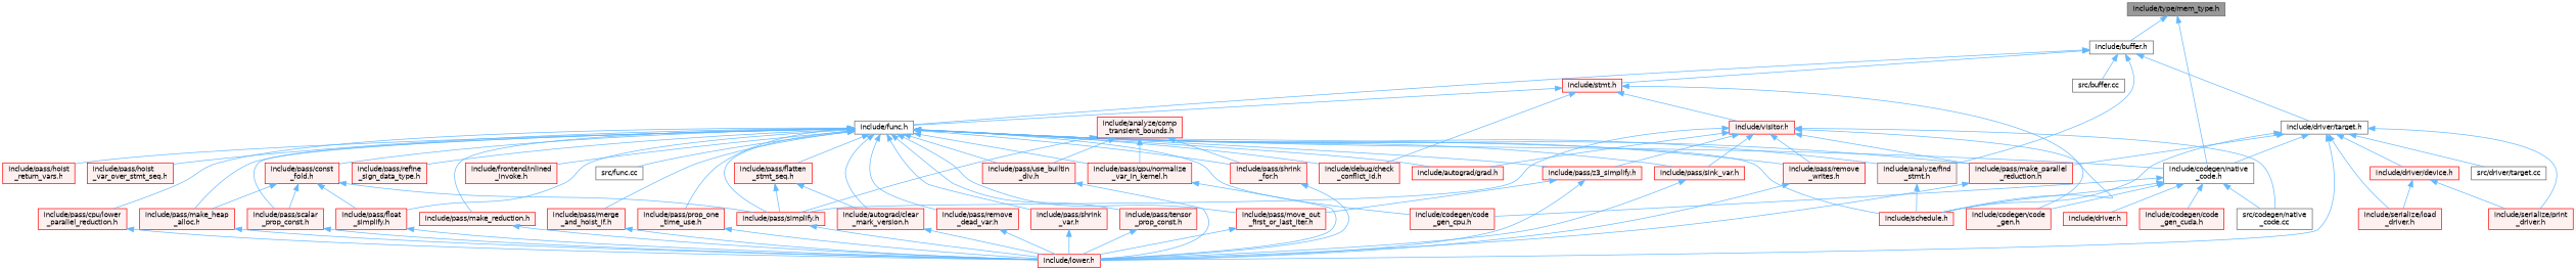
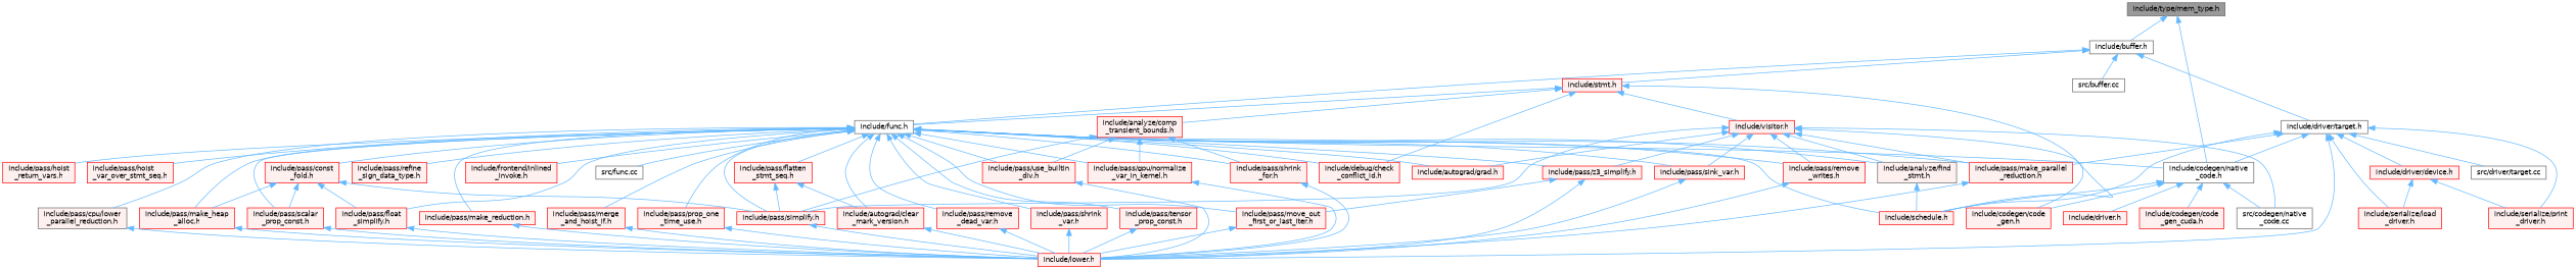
  digraph {
    node [color=red fillcolor="#FFF0F0" fontname=Helvetica fontsize=10 shape=box style=filled]
    edge [color=steelblue1 dir=back fontname=Helvetica fontsize=10 labelfontname=Helvetica labelfontsize=10 style=solid]
    n1 [color=gray40 fillcolor=grey60 fontcolor=black height=0.2 label="include/type/mem_type.h" width=0.4]
    n2 [color=grey40 fillcolor=white height=0.2 label="include/buffer.h" width=0.4]
    n3 [color=grey40 fillcolor=white height=0.2 label="include/codegen/native\l_code.h" width=0.4]
    n4 [color=grey40 fillcolor=white height=0.2 label="include/driver/target.h" width=0.4]
    n5 [color=grey40 fillcolor=white height=0.2 label="include/func.h" width=0.4]
    n6 [height=0.2 label="include/stmt.h" width=0.4]
    n7 [color=grey40 fillcolor=white height=0.2 label="src/buffer.cc" width=0.4]
    n8 [height=0.2 label="include/schedule.h" width=0.4]
    n9 [height=0.2 label="include/codegen/code\l_gen.h" width=0.4]
-   n10 [height=0.2 label="include/codegen/code\l_gen_cpu.h" width=0.4]
    n11 [height=0.2 label="include/codegen/code\l_gen_cuda.h" width=0.4]
    n12 [height=0.2 label="include/driver.h" width=0.4]
    n13 [color=grey40 fillcolor=white height=0.2 label="src/codegen/native\l_code.cc" width=0.4]
    n14 [height=0.2 label="include/driver/device.h" width=0.4]
    n15 [height=0.2 label="include/serialize/load\l_driver.h" width=0.4]
    n16 [height=0.2 label="include/serialize/print\l_driver.h" width=0.4]
    n17 [height=0.2 label="include/lower.h" width=0.4]
    n18 [height=0.2 label="include/pass/make_parallel\l_reduction.h" width=0.4]
    n19 [color=grey40 fillcolor=white height=0.2 label="src/driver/target.cc" width=0.4]
    n20 [color=grey40 height=0.2 label="include/analyze/find\l_stmt.h" width=0.4]
    n21 [height=0.2 label="include/autograd/clear\l_mark_version.h" width=0.4]
    n22 [height=0.2 label="include/autograd/grad.h" width=0.4]
    n23 [height=0.2 label="include/debug/check\l_conflict_id.h" width=0.4]
    n24 [height=0.2 label="include/frontend/inlined\l_invoke.h" width=0.4]
    n25 [height=0.2 label="include/pass/const\l_fold.h" width=0.4]
    n26 [height=0.2 label="include/pass/float\l_simplify.h" width=0.4]
    n27 [height=0.2 label="include/pass/make_heap\l_alloc.h" width=0.4]
    n28 [height=0.2 label="include/pass/scalar\l_prop_const.h" width=0.4]
    n29 [height=0.2 label="include/pass/simplify.h" width=0.4]
-   n30 [height=0.2 label="include/pass/cpu/lower\l_parallel_reduction.h" width=0.4]
+   n30 [color=grey40 height=0.2 label="include/pass/cpu/lower\l_parallel_reduction.h" width=0.4]
    n31 [height=0.2 label="include/pass/flatten\l_stmt_seq.h" width=0.4]
    n32 [height=0.2 label="include/pass/gpu/normalize\l_var_in_kernel.h" width=0.4]
    n33 [height=0.2 label="include/pass/hoist\l_return_vars.h" width=0.4]
    n34 [height=0.2 label="include/pass/hoist\l_var_over_stmt_seq.h" width=0.4]
    n35 [height=0.2 label="include/pass/make_reduction.h" width=0.4]
    n36 [height=0.2 label="include/pass/merge\l_and_hoist_if.h" width=0.4]
    n37 [height=0.2 label="include/pass/move_out\l_first_or_last_iter.h" width=0.4]
    n38 [height=0.2 label="include/pass/prop_one\l_time_use.h" width=0.4]
    n39 [height=0.2 label="include/pass/refine\l_sign_data_type.h" width=0.4]
    n40 [height=0.2 label="include/pass/remove\l_dead_var.h" width=0.4]
    n41 [height=0.2 label="include/pass/remove\l_writes.h" width=0.4]
    n42 [height=0.2 label="include/pass/shrink\l_for.h" width=0.4]
    n43 [height=0.2 label="include/pass/shrink\l_var.h" width=0.4]
    n44 [height=0.2 label="include/pass/sink_var.h" width=0.4]
    n45 [height=0.2 label="include/pass/tensor\l_prop_const.h" width=0.4]
    n46 [height=0.2 label="include/pass/use_builtin\l_div.h" width=0.4]
    n47 [height=0.2 label="include/pass/z3_simplify.h" width=0.4]
    n48 [color=grey40 fillcolor=white height=0.2 label="src/func.cc" width=0.4]
    n49 [height=0.2 label="include/visitor.h" width=0.4]
    n50 [height=0.2 label="include/analyze/comp\l_transient_bounds.h" width=0.4]
    n1 -> n2
    n1 -> n3
    n2 -> n4
    n2 -> n5
    n2 -> n6
    n2 -> n7
    n3 -> n8
    n3 -> n9
-   n3 -> n10
    n3 -> n11
    n3 -> n12
    n3 -> n13
    n4 -> n3
    n4 -> n8
    n4 -> n14
    n4 -> n15
    n4 -> n16
    n4 -> n17
    n4 -> n18
    n4 -> n19
    n5 -> n3
    n5 -> n8
-   n5 -> n10
    n5 -> n18
    n5 -> n20
    n5 -> n21
    n5 -> n22
    n5 -> n23
    n5 -> n24
    n5 -> n25
    n5 -> n26
    n5 -> n27
    n5 -> n28
    n5 -> n29
    n5 -> n30
    n5 -> n31
    n5 -> n32
    n5 -> n33
    n5 -> n34
    n5 -> n35
    n5 -> n36
    n5 -> n37
    n5 -> n38
    n5 -> n39
    n5 -> n40
    n5 -> n41
    n5 -> n42
    n5 -> n43
    n5 -> n44
    n5 -> n45
    n5 -> n46
    n5 -> n47
    n5 -> n48
    n6 -> n5
    n6 -> n8
    n6 -> n23
    n6 -> n49
+   n6 -> n50
    n14 -> n15
    n14 -> n16
    n18 -> n17
    n20 -> n8
    n21 -> n17
    n25 -> n26
    n25 -> n27
    n25 -> n28
    n25 -> n29
    n26 -> n17
    n27 -> n17
    n28 -> n17
    n29 -> n17
    n30 -> n17
    n31 -> n21
    n31 -> n29
    n32 -> n17
    n35 -> n17
    n36 -> n17
    n37 -> n17
    n38 -> n17
    n40 -> n17
    n41 -> n17
    n42 -> n17
    n43 -> n17
    n44 -> n17
    n45 -> n17
    n46 -> n17
    n47 -> n17
    n47 -> n37
    n49 -> n9
    n49 -> n13
    n49 -> n18
-   n2 -> n20
+   n49 -> n20
    n49 -> n22
    n49 -> n29
    n49 -> n41
    n49 -> n44
    n49 -> n47
    n50 -> n29
    n50 -> n32
    n50 -> n42
    n50 -> n46
  }
